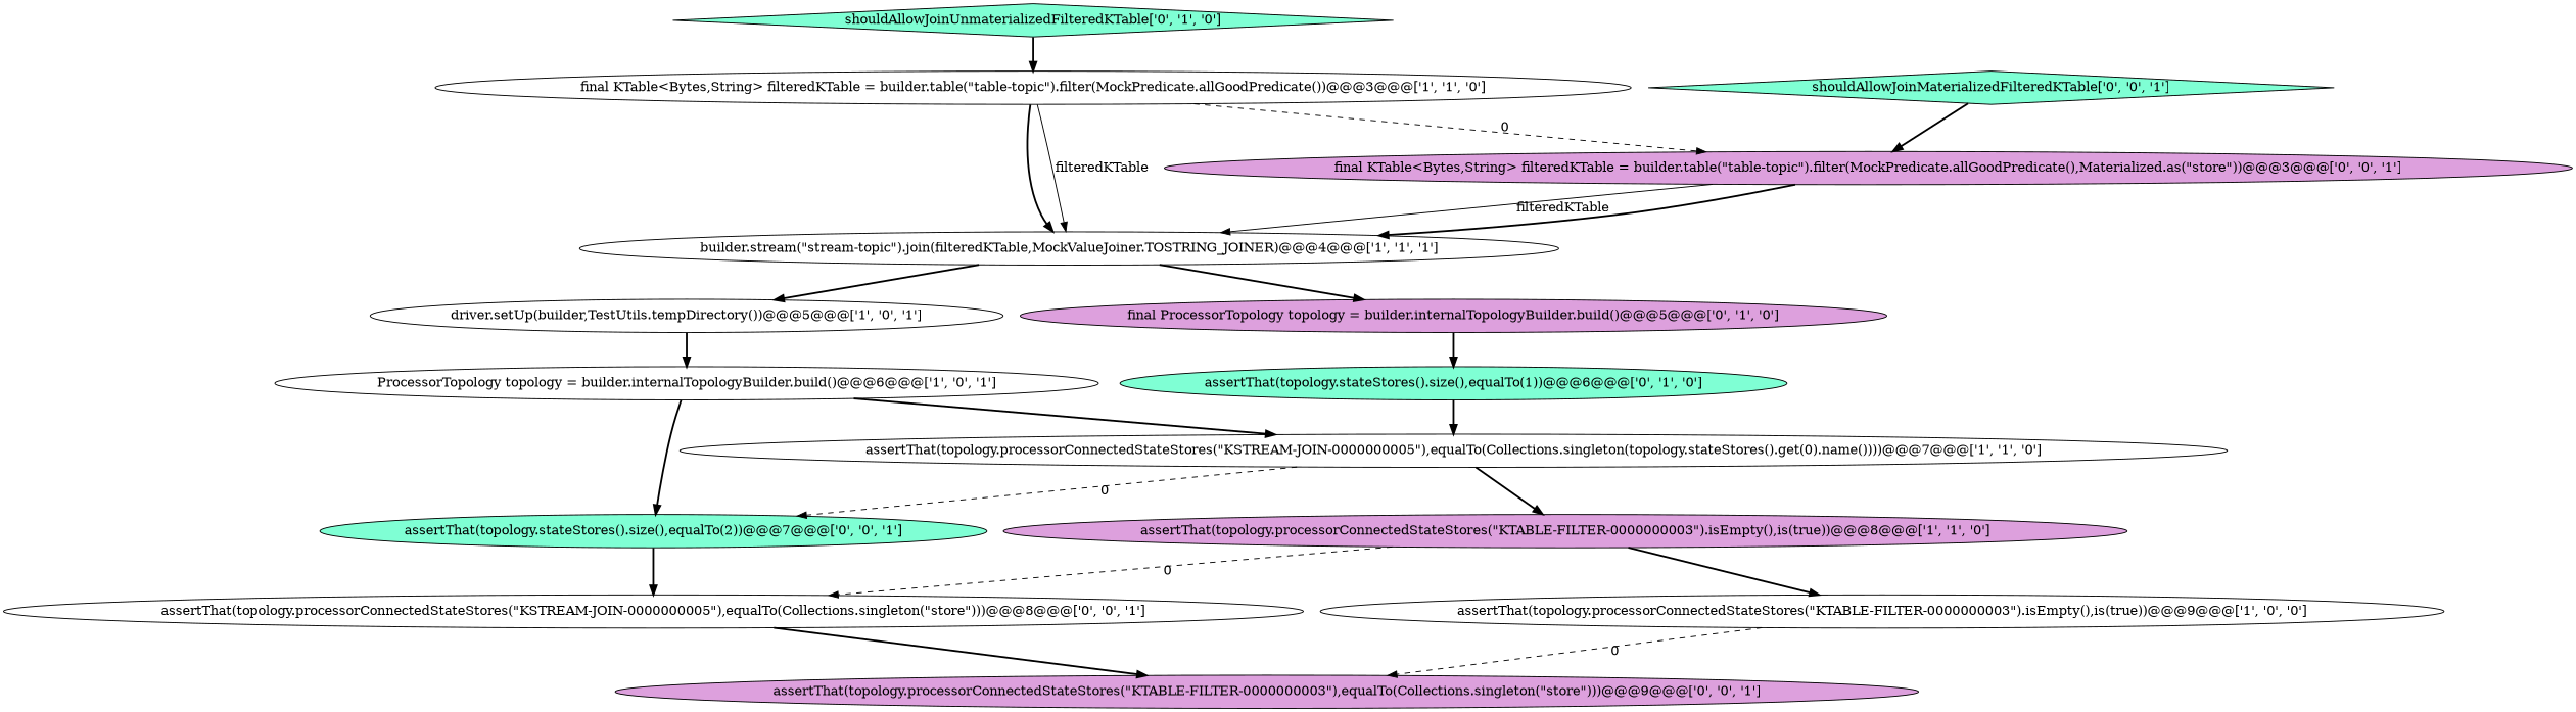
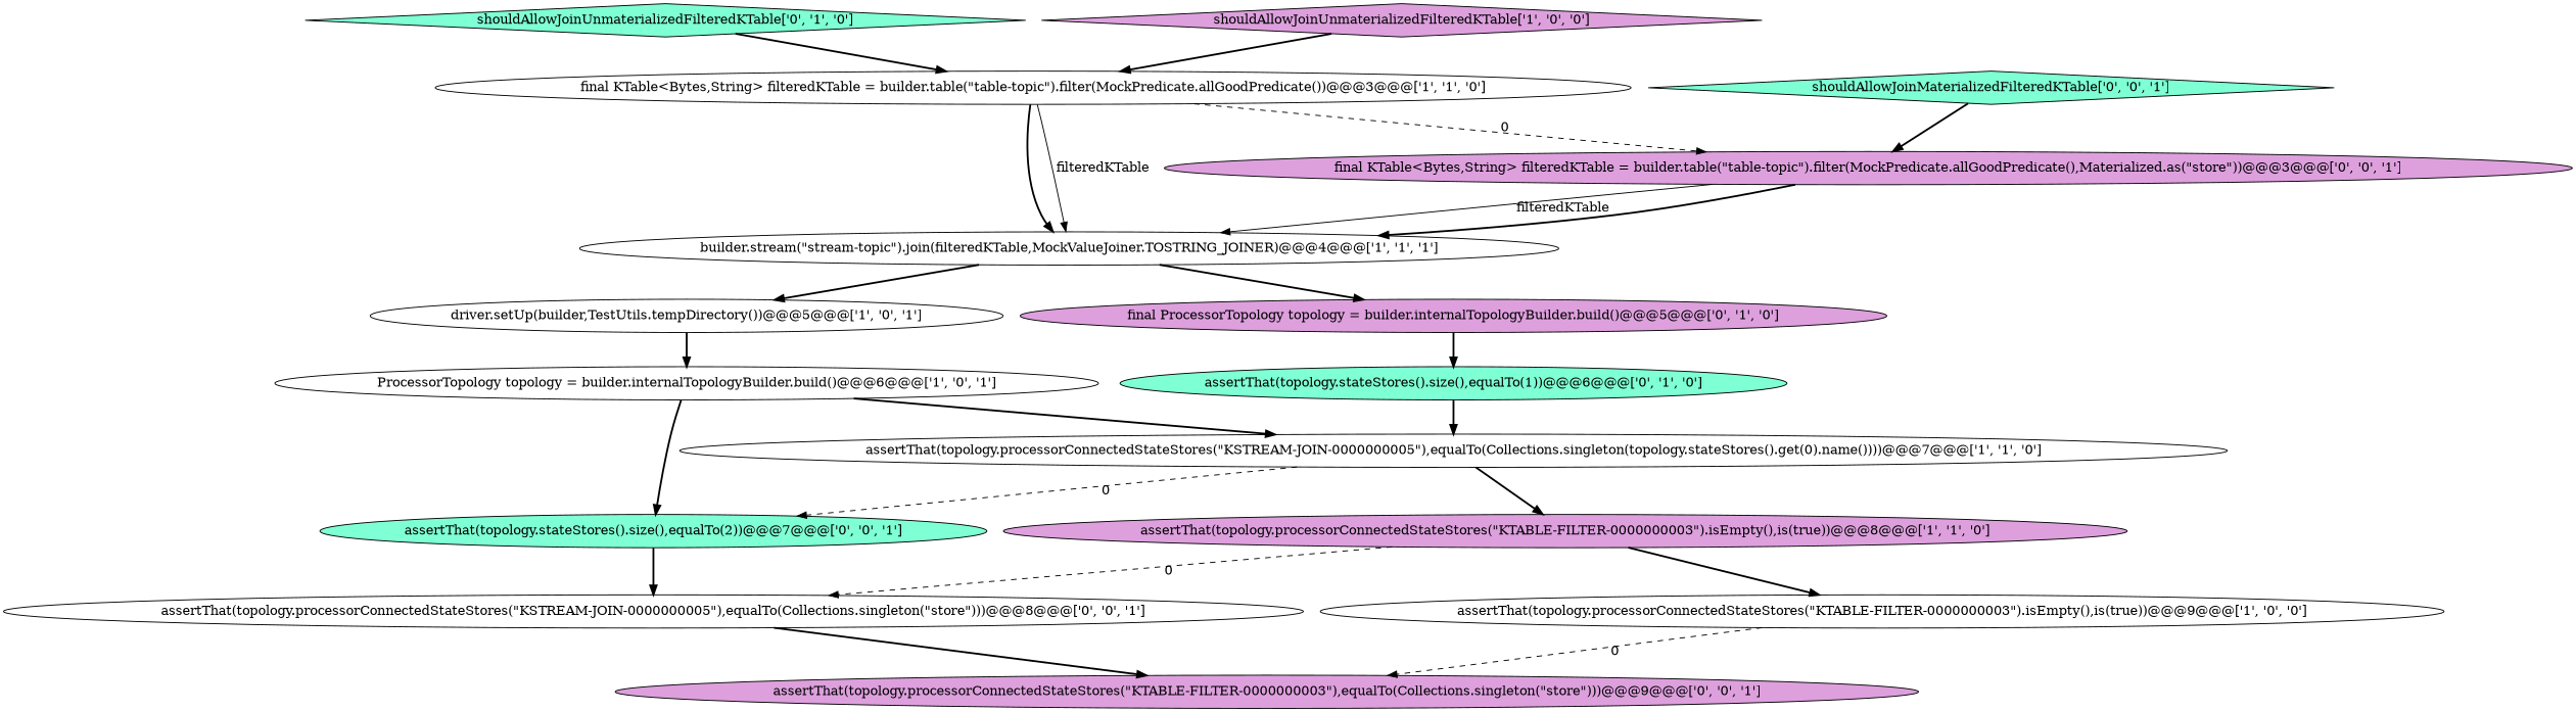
  digraph {
    node [fillcolor=white shape=ellipse style=filled]
    edge [style=bold]
    n1 [fillcolor=plum label="final ProcessorTopology topology = builder.internalTopologyBuilder.build()@@@5@@@['0', '1', '0']"]
    n2 [fillcolor=aquamarine label="assertThat(topology.stateStores().size(),equalTo(1))@@@6@@@['0', '1', '0']"]
    n3 [label="driver.setUp(builder,TestUtils.tempDirectory())@@@5@@@['1', '0', '1']"]
    n4 [label="ProcessorTopology topology = builder.internalTopologyBuilder.build()@@@6@@@['1', '0', '1']"]
    n5 [fillcolor=aquamarine label="shouldAllowJoinUnmaterializedFilteredKTable['0', '1', '0']" shape=diamond]
    n6 [label="final KTable<Bytes,String> filteredKTable = builder.table(\"table-topic\").filter(MockPredicate.allGoodPredicate())@@@3@@@['1', '1', '0']"]
    n7 [fillcolor=aquamarine label="assertThat(topology.stateStores().size(),equalTo(2))@@@7@@@['0', '0', '1']"]
    n8 [label="assertThat(topology.processorConnectedStateStores(\"KSTREAM-JOIN-0000000005\"),equalTo(Collections.singleton(\"store\")))@@@8@@@['0', '0', '1']"]
    n9 [fillcolor=plum label="assertThat(topology.processorConnectedStateStores(\"KTABLE-FILTER-0000000003\").isEmpty(),is(true))@@@8@@@['1', '1', '0']"]
    n10 [label="assertThat(topology.processorConnectedStateStores(\"KTABLE-FILTER-0000000003\").isEmpty(),is(true))@@@9@@@['1', '0', '0']"]
    n11 [fillcolor=aquamarine label="shouldAllowJoinMaterializedFilteredKTable['0', '0', '1']" shape=diamond]
    n12 [fillcolor=plum label="final KTable<Bytes,String> filteredKTable = builder.table(\"table-topic\").filter(MockPredicate.allGoodPredicate(),Materialized.as(\"store\"))@@@3@@@['0', '0', '1']"]
    n13 [fillcolor=plum label="assertThat(topology.processorConnectedStateStores(\"KTABLE-FILTER-0000000003\"),equalTo(Collections.singleton(\"store\")))@@@9@@@['0', '0', '1']"]
    n14 [label="assertThat(topology.processorConnectedStateStores(\"KSTREAM-JOIN-0000000005\"),equalTo(Collections.singleton(topology.stateStores().get(0).name())))@@@7@@@['1', '1', '0']"]
    n15 [label="builder.stream(\"stream-topic\").join(filteredKTable,MockValueJoiner.TOSTRING_JOINER)@@@4@@@['1', '1', '1']"]
+   n16 [fillcolor=plum label="shouldAllowJoinUnmaterializedFilteredKTable['1', '0', '0']" shape=diamond]
    n1 -> n2
    n2 -> n14
    n3 -> n4
    n4 -> n7
    n4 -> n14
    n5 -> n6
    n6 -> n12 [label=0 style=dashed]
    n6 -> n15
    n6 -> n15 [label=filteredKTable style=solid]
    n7 -> n8
    n8 -> n13
    n9 -> n8 [label=0 style=dashed]
    n9 -> n10
    n10 -> n13 [label=0 style=dashed]
    n11 -> n12
    n12 -> n15 [label=filteredKTable style=solid]
    n12 -> n15
    n14 -> n7 [label=0 style=dashed]
    n14 -> n9
    n15 -> n1
    n15 -> n3
+   n16 -> n6
  }
